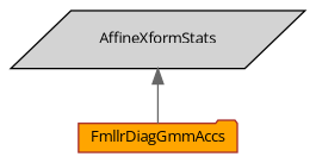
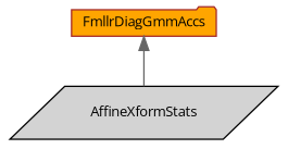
  digraph {
    fontname="Open Sans"
    node [fontname="Open Sans" fontsize=10 style=filled]
    n1 [color=brown fillcolor=orange fontcolor=black height=0.2 label=FmllrDiagGmmAccs shape=folder width=0.4]
    n2 [color=black fillcolor=lightgrey height=0.2 label=AffineXformStats shape=parallelogram width=0.4]
-   n2 -> n1 [color=gray40 dir=back fontname="Open Sans" fontsize=10 labelfontname=Helvetica labelfontsize=10 style=solid]
+   n1 -> n2 [color=gray40 dir=back fontname="Open Sans" fontsize=10 labelfontname=Helvetica labelfontsize=10 style=solid]
  }
